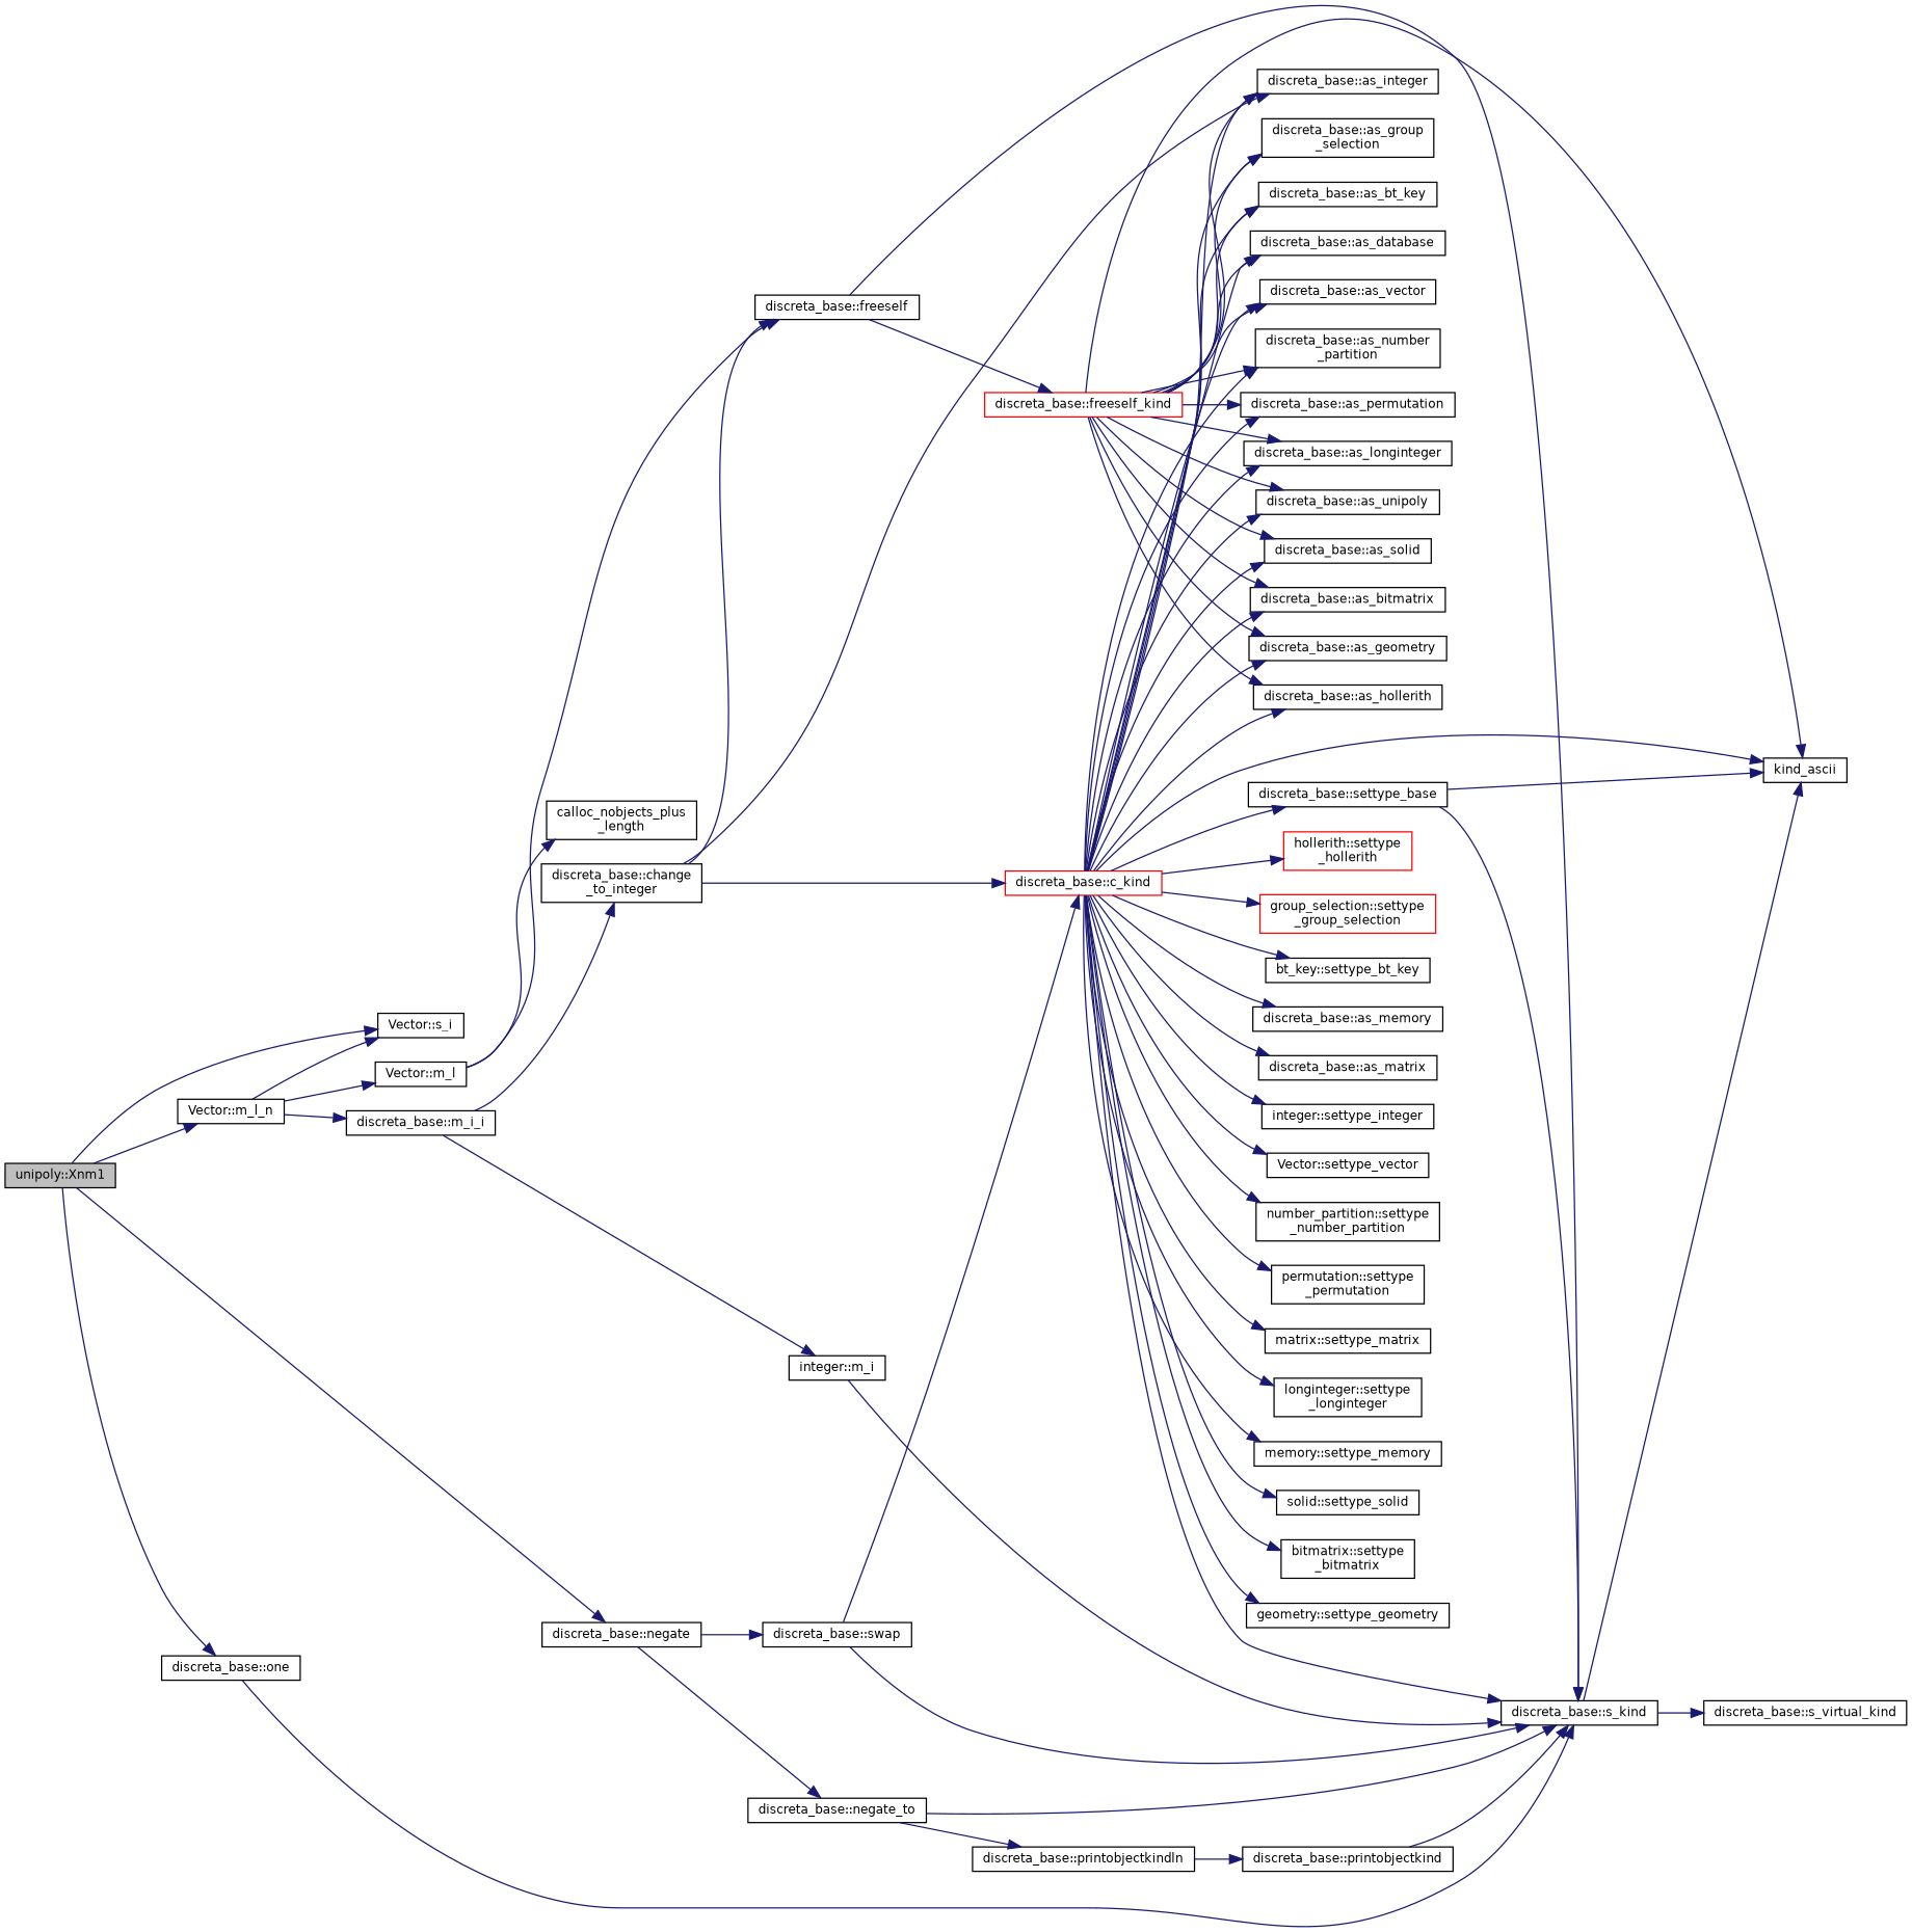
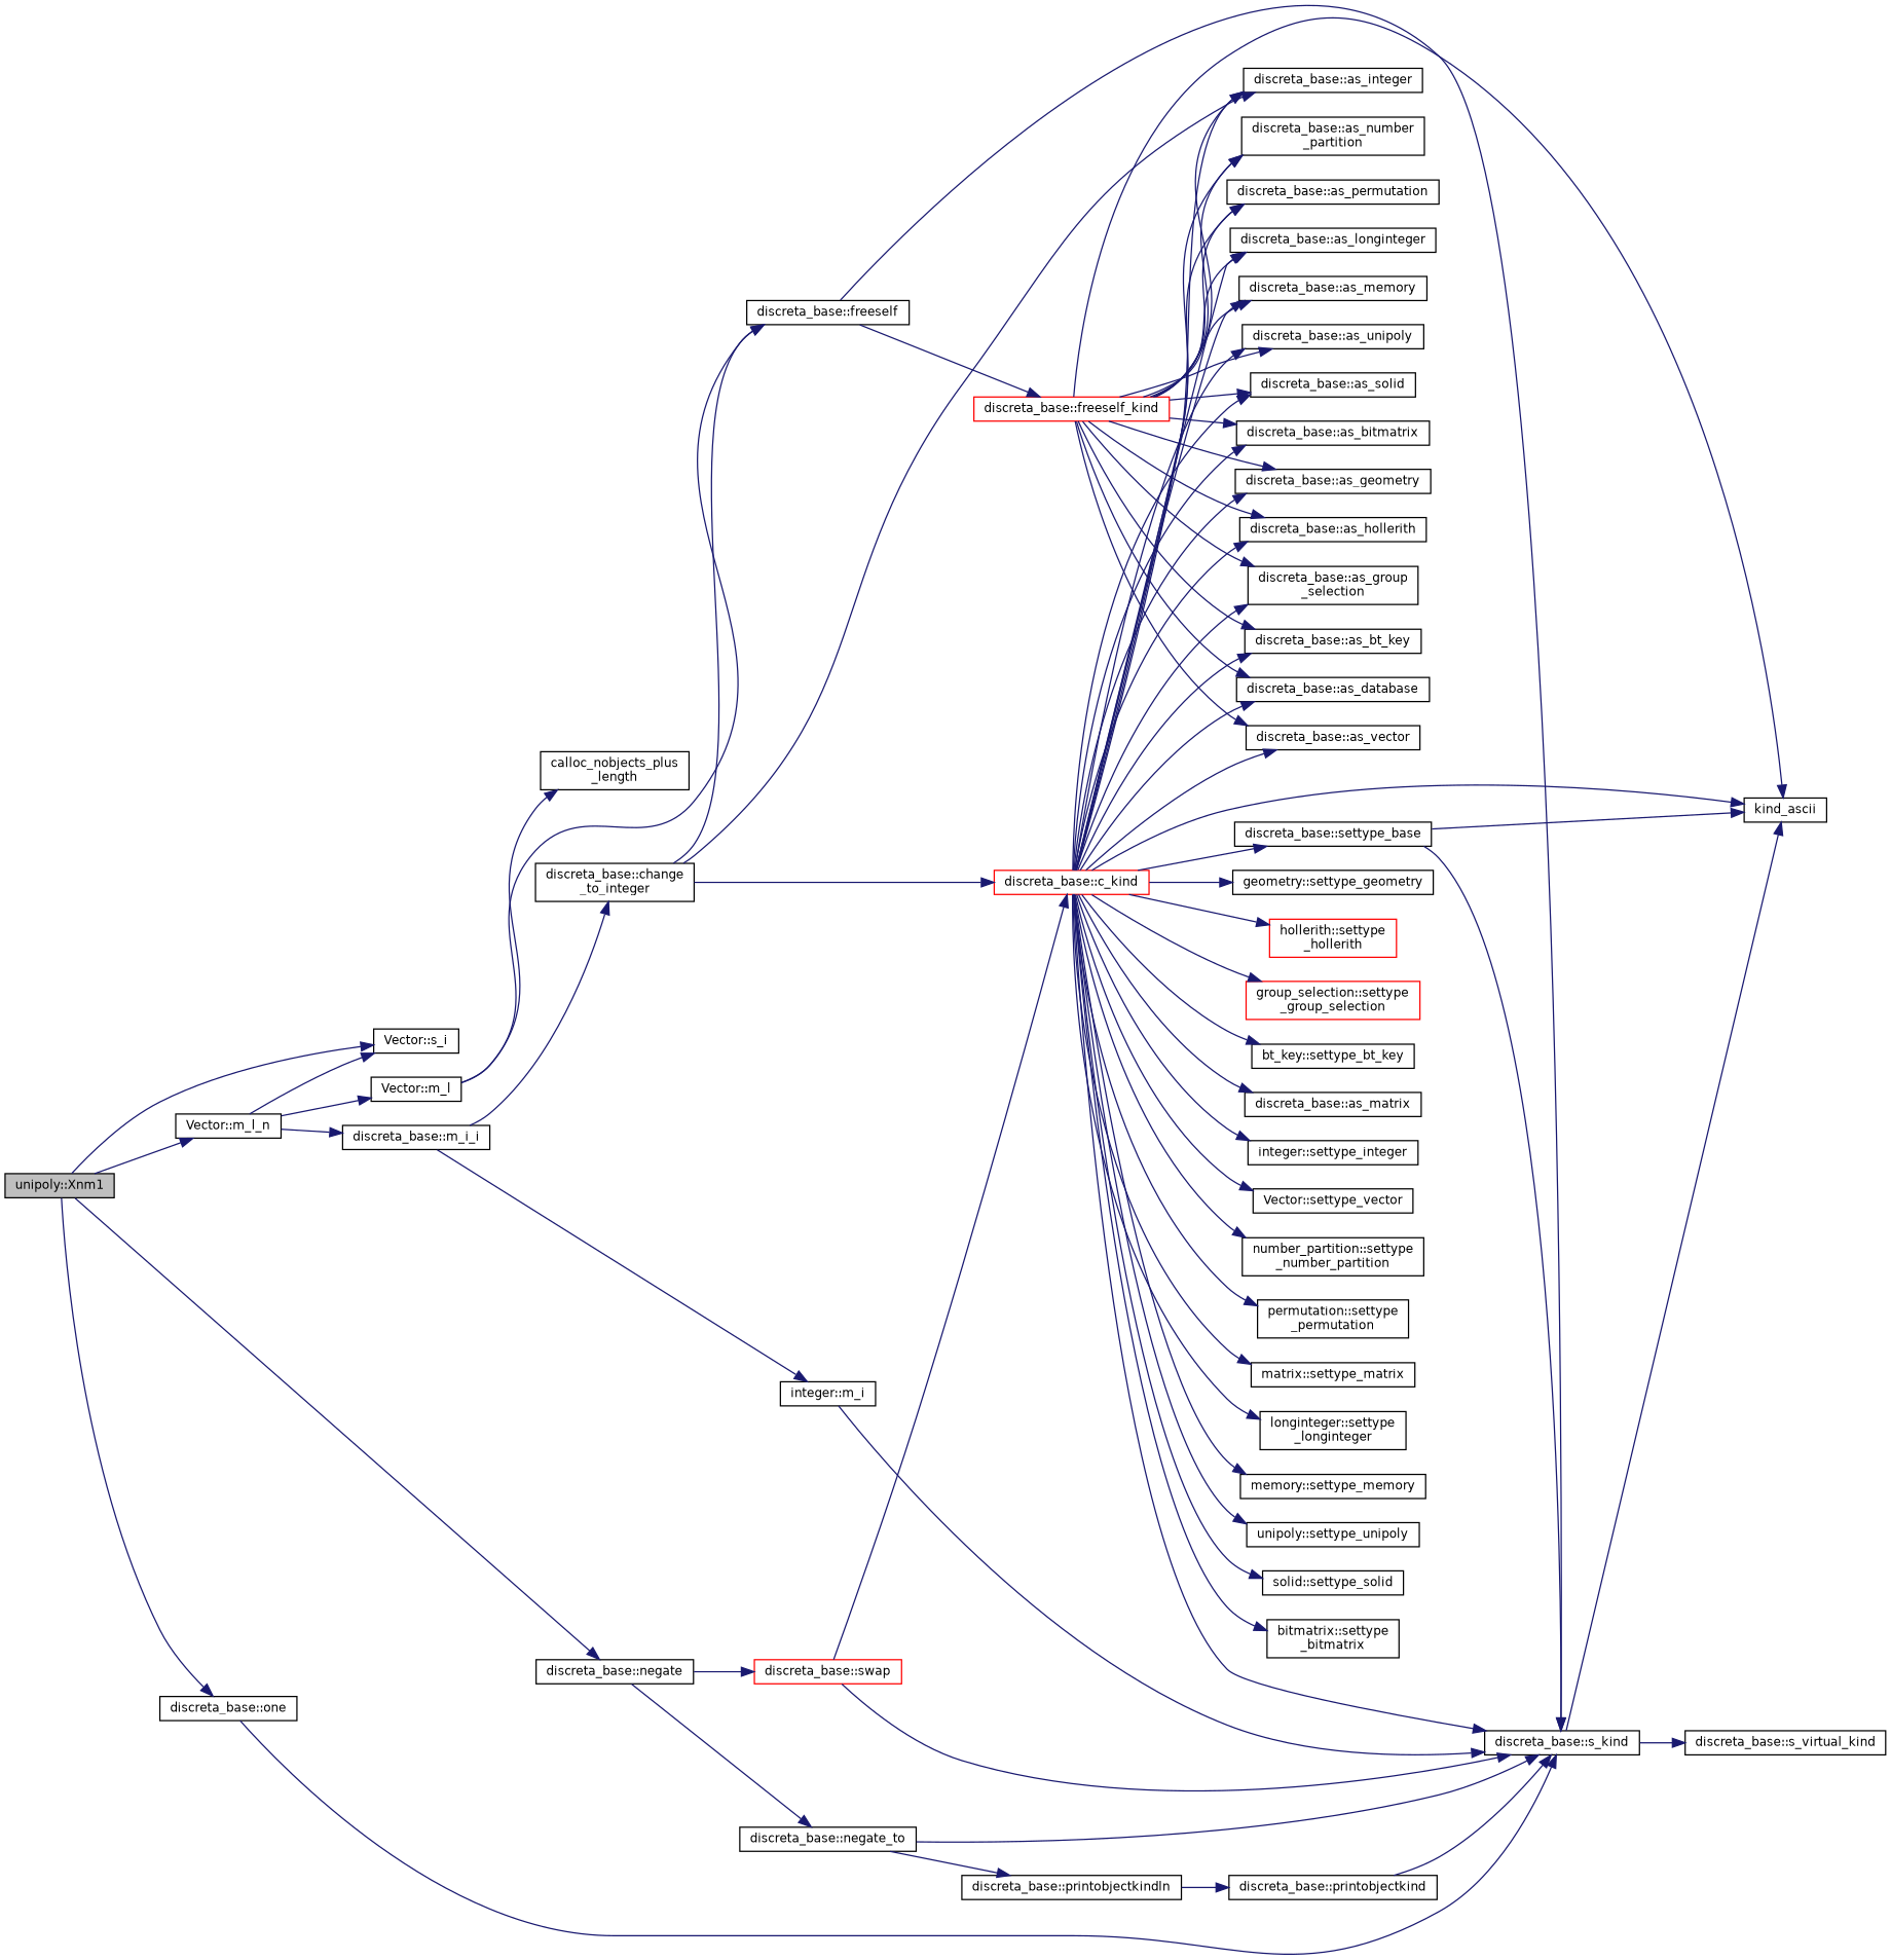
  digraph {
    rankdir=LR
    node [color=black fillcolor=white fontname=Helvetica fontsize=10 shape=record style=filled]
    edge [color=midnightblue fontname=Helvetica fontsize=10 labelfontname=Helvetica labelfontsize=10 style=solid]
    n1 [fillcolor=grey75 fontcolor=black height=0.2 label="unipoly::Xnm1" width=0.4]
    n2 [height=0.2 label="Vector::m_l_n" width=0.4]
    n3 [height=0.2 label="Vector::s_i" width=0.4]
    n4 [height=0.2 label="discreta_base::one" width=0.4]
    n5 [height=0.2 label="discreta_base::negate" width=0.4]
    n6 [height=0.2 label="Vector::m_l" width=0.4]
    n7 [height=0.2 label="discreta_base::m_i_i" width=0.4]
    n8 [height=0.2 label="discreta_base::s_kind" width=0.4]
    n9 [height=0.2 label="discreta_base::negate_to" width=0.4]
-   n10 [height=0.2 label="discreta_base::swap" width=0.4]
+   n10 [color=red height=0.2 label="discreta_base::swap" width=0.4]
    n11 [height=0.2 label="discreta_base::freeself" width=0.4]
    n12 [height=0.2 label="calloc_nobjects_plus\l_length" width=0.4]
    n13 [height=0.2 label="discreta_base::change\l_to_integer" width=0.4]
    n14 [height=0.2 label="integer::m_i" width=0.4]
    n15 [color=red height=0.2 label="discreta_base::freeself_kind" width=0.4]
    n16 [height=0.2 label="discreta_base::as_integer" width=0.4]
    n17 [height=0.2 label="discreta_base::as_vector" width=0.4]
    n18 [height=0.2 label="discreta_base::as_number\l_partition" width=0.4]
    n19 [height=0.2 label="discreta_base::as_permutation" width=0.4]
    n20 [height=0.2 label="discreta_base::as_longinteger" width=0.4]
    n21 [height=0.2 label="discreta_base::as_memory" width=0.4]
    n22 [height=0.2 label="discreta_base::as_unipoly" width=0.4]
    n23 [height=0.2 label="discreta_base::as_solid" width=0.4]
    n24 [height=0.2 label="discreta_base::as_bitmatrix" width=0.4]
    n25 [height=0.2 label="discreta_base::as_geometry" width=0.4]
    n26 [height=0.2 label="discreta_base::as_hollerith" width=0.4]
    n27 [height=0.2 label="discreta_base::as_group\l_selection" width=0.4]
    n28 [height=0.2 label="discreta_base::as_bt_key" width=0.4]
    n29 [height=0.2 label="discreta_base::as_database" width=0.4]
    n30 [height=0.2 label=kind_ascii width=0.4]
    n31 [height=0.2 label="discreta_base::s_virtual_kind" width=0.4]
    n32 [height=0.2 label="discreta_base::as_matrix" width=0.4]
    n33 [color=red height=0.2 label="discreta_base::c_kind" width=0.4]
    n34 [height=0.2 label="discreta_base::settype_base" width=0.4]
    n35 [height=0.2 label="integer::settype_integer" width=0.4]
    n36 [height=0.2 label="Vector::settype_vector" width=0.4]
    n37 [height=0.2 label="number_partition::settype\l_number_partition" width=0.4]
    n38 [height=0.2 label="permutation::settype\l_permutation" width=0.4]
    n39 [height=0.2 label="matrix::settype_matrix" width=0.4]
    n40 [height=0.2 label="longinteger::settype\l_longinteger" width=0.4]
    n41 [height=0.2 label="memory::settype_memory" width=0.4]
+   n42 [height=0.2 label="unipoly::settype_unipoly" width=0.4]
    n43 [height=0.2 label="solid::settype_solid" width=0.4]
    n44 [height=0.2 label="bitmatrix::settype\l_bitmatrix" width=0.4]
    n45 [height=0.2 label="geometry::settype_geometry" width=0.4]
    n46 [color=red height=0.2 label="hollerith::settype\l_hollerith" width=0.4]
    n47 [color=red height=0.2 label="group_selection::settype\l_group_selection" width=0.4]
    n48 [height=0.2 label="bt_key::settype_bt_key" width=0.4]
    n49 [height=0.2 label="discreta_base::printobjectkindln" width=0.4]
    n50 [height=0.2 label="discreta_base::printobjectkind" width=0.4]
    n1 -> n2
    n1 -> n3
    n1 -> n4
    n1 -> n5
    n2 -> n3
    n2 -> n6
    n2 -> n7
    n4 -> n8
    n5 -> n9
    n5 -> n10
    n6 -> n11
    n6 -> n12
    n7 -> n13
    n7 -> n14
    n8 -> n30
    n8 -> n31
    n9 -> n8
    n9 -> n49
    n10 -> n8
    n10 -> n33
    n11 -> n8
    n11 -> n15
    n13 -> n11
    n13 -> n16
    n13 -> n33
    n14 -> n8
    n15 -> n16
    n15 -> n17
    n15 -> n18
    n15 -> n19
    n15 -> n20
+   n15 -> n21
    n15 -> n22
    n15 -> n23
    n15 -> n24
    n15 -> n25
    n15 -> n26
    n15 -> n27
    n15 -> n28
    n15 -> n29
    n15 -> n30
    n33 -> n8
    n33 -> n16
    n33 -> n17
    n33 -> n18
    n33 -> n19
    n33 -> n20
    n33 -> n21
    n33 -> n22
    n33 -> n23
    n33 -> n24
    n33 -> n25
    n33 -> n26
    n33 -> n27
    n33 -> n28
    n33 -> n29
    n33 -> n30
    n33 -> n32
    n33 -> n34
    n33 -> n35
    n33 -> n36
    n33 -> n37
    n33 -> n38
    n33 -> n39
    n33 -> n40
    n33 -> n41
+   n33 -> n42
    n33 -> n43
    n33 -> n44
    n33 -> n45
    n33 -> n46
    n33 -> n47
    n33 -> n48
    n34 -> n8
    n34 -> n30
    n49 -> n50
    n50 -> n8
  }
